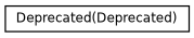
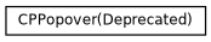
  digraph {
    rankdir=LR
-   n1 [color=black fillcolor=white fontname=Helvetica fontsize=10 height=0.2 label="Deprecated(Deprecated)" shape=record style=filled width=0.4]
+   n1 [color=black fillcolor=white fontname=Helvetica fontsize=10 height=0.2 label="CPPopover(Deprecated)" shape=record style=filled width=0.4]
  }
